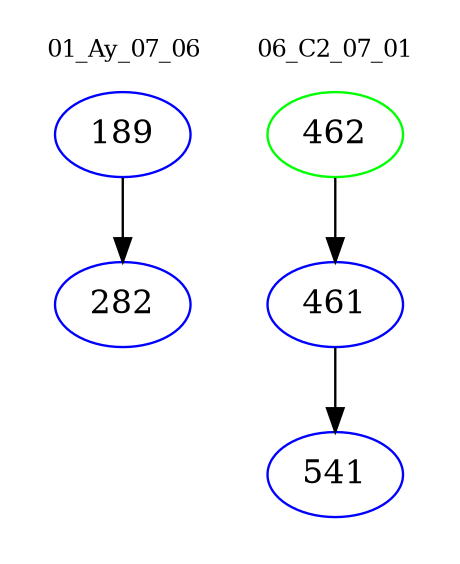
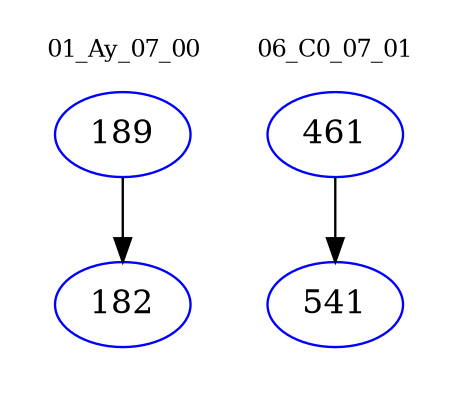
  digraph {
    node [color=blue]
    edge [color=black]
    n1 [label=189]
-   n2 [label=282]
-   n3 [color=green label=462]
+   n2 [label=182]
    n4 [label=461]
    n5 [label=541]
    subgraph cluster_1 {
      color=white
      fontsize=10
-     label="01_Ay_07_06"
+     label="01_Ay_07_00"
      n1
      n2
    }
    subgraph cluster_2 {
      color=white
      fontsize=10
-     label="06_C2_07_01"
-     n3
+     label="06_C0_07_01"
      n4
      n5
    }
    n1 -> n2
-   n3 -> n4
    n4 -> n5
  }
